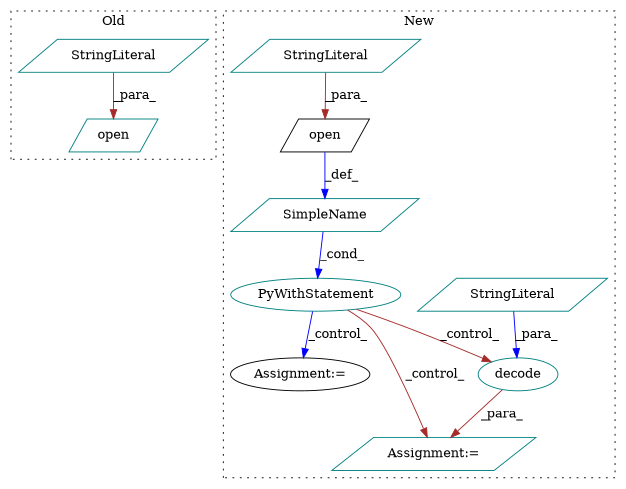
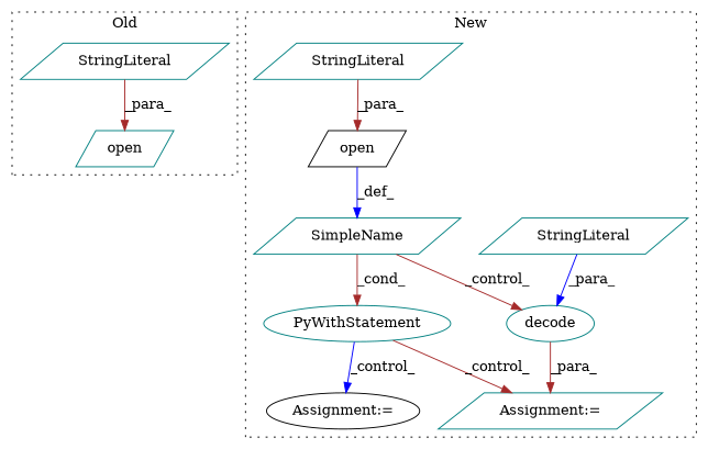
  digraph {
    node [a=32 color=teal l="5,1" shape=parallelogram]
    edge [color=brown]
    n1 [label=open s="507,523"]
    n2 [a=45 l=11 label=StringLiteral s=512]
    n3 [l="7,1" label=decode s="590,604" shape=ellipse]
    n4 [a=45 l=7 label=StringLiteral s=597]
    n5 [a=7 color=black l=1 label="Assignment:=" s=553 shape=ellipse]
    n6 [a=104 l="10,2" label=PyWithStatement s="504,536" shape=ellipse]
    n7 [a=42 label=SimpleName l=""]
    n8 [a=7 l=1 label="Assignment:=" s=580]
    n9 [color=black label=open s="514,535"]
    n10 [a=45 l=11 label=StringLiteral s=519]
    subgraph cluster_1 {
      label=Old
      style=dotted
      n1
      n2
    }
    subgraph cluster_2 {
      label=New
      style=dotted
      n3
      n4
      n5
      n6
      n7
      n8
      n9
      n10
    }
    n2 -> n1 [label=_para_]
    n3 -> n8 [label=_para_]
    n4 -> n3 [color=blue label=_para_]
-   n6 -> n3 [label=_control_]
+   n7 -> n3 [label=_control_]
    n6 -> n5 [color=blue label=_control_]
    n6 -> n8 [label=_control_]
-   n7 -> n6 [color=blue label=_cond_]
+   n7 -> n6 [label=_cond_]
    n9 -> n7 [color=blue label=_def_]
    n10 -> n9 [label=_para_]
  }
